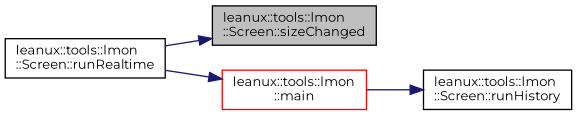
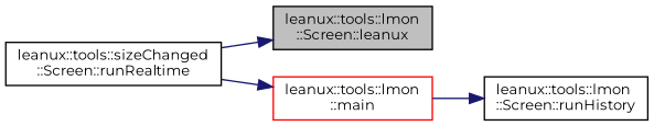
  digraph {
    fontname=Montserrat
    rankdir=RL
    node [color=black fontname=Montserrat fontsize=10 shape=record]
    edge [color=midnightblue dir=back fontname=Montserrat fontsize=10 labelfontname=Helvetica labelfontsize=10 style=solid]
-   n1 [fillcolor=grey75 fontcolor=black height=0.2 label="leanux::tools::lmon\l::Screen::sizeChanged" style=filled width=0.4]
-   n2 [height=0.2 label="leanux::tools::lmon\l::Screen::runRealtime" width=0.4]
+   n1 [fillcolor=grey75 fontcolor=black height=0.2 label="leanux::tools::lmon\l::Screen::leanux" style=filled width=0.4]
+   n2 [height=0.2 label="leanux::tools::sizeChanged\l::Screen::runRealtime" width=0.4]
    n3 [height=0.2 label="leanux::tools::lmon\l::Screen::runHistory" width=0.4]
    n4 [color=red height=0.2 label="leanux::tools::lmon\l::main" width=0.4]
    n1 -> n2
    n3 -> n4
    n4 -> n2
  }
